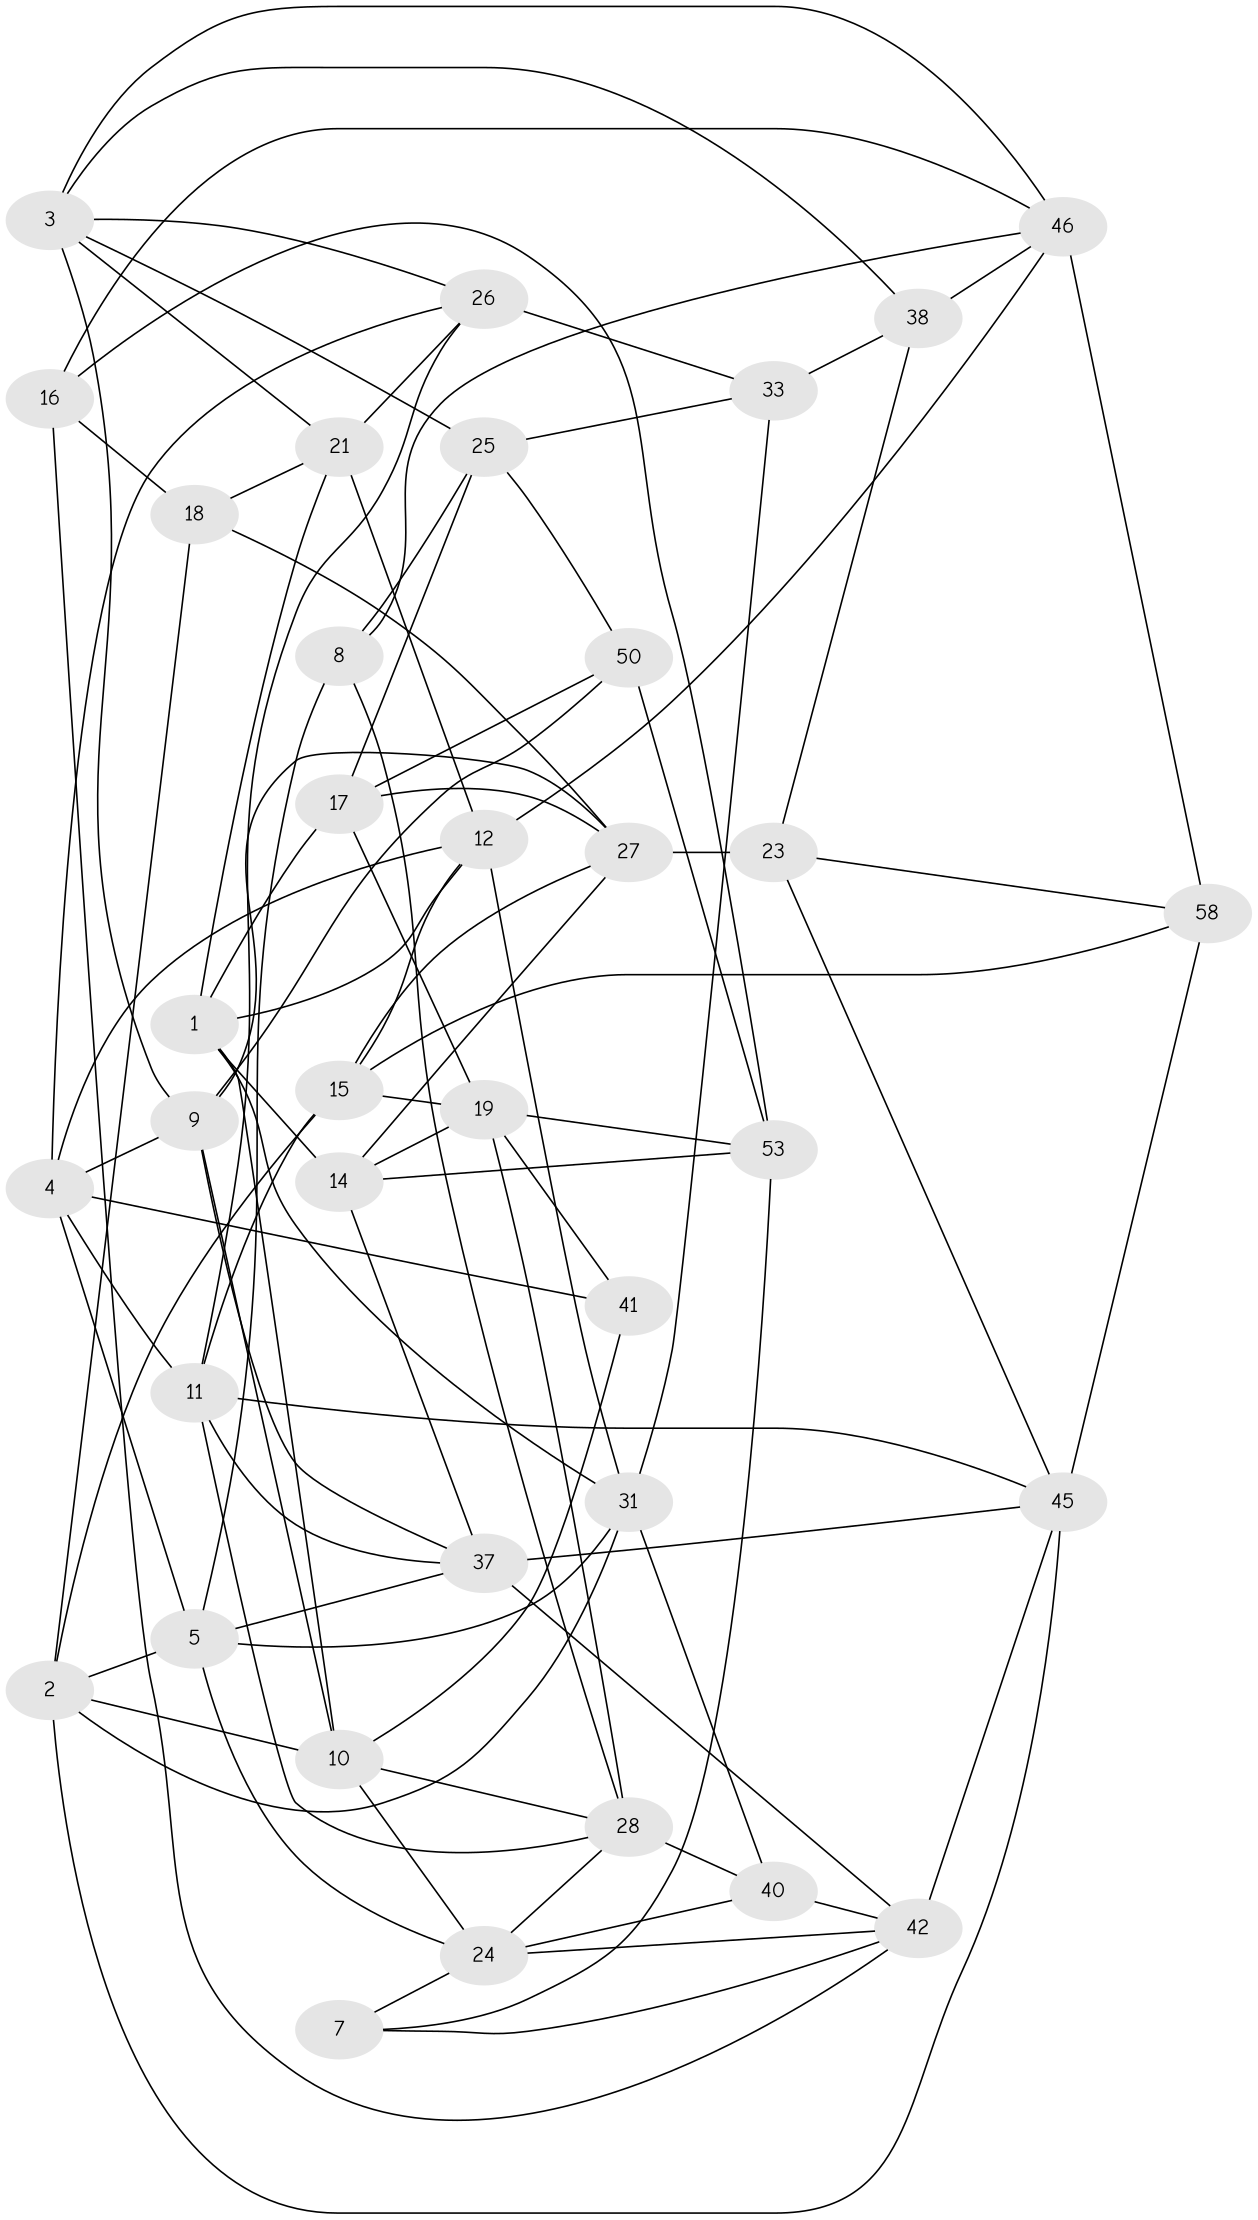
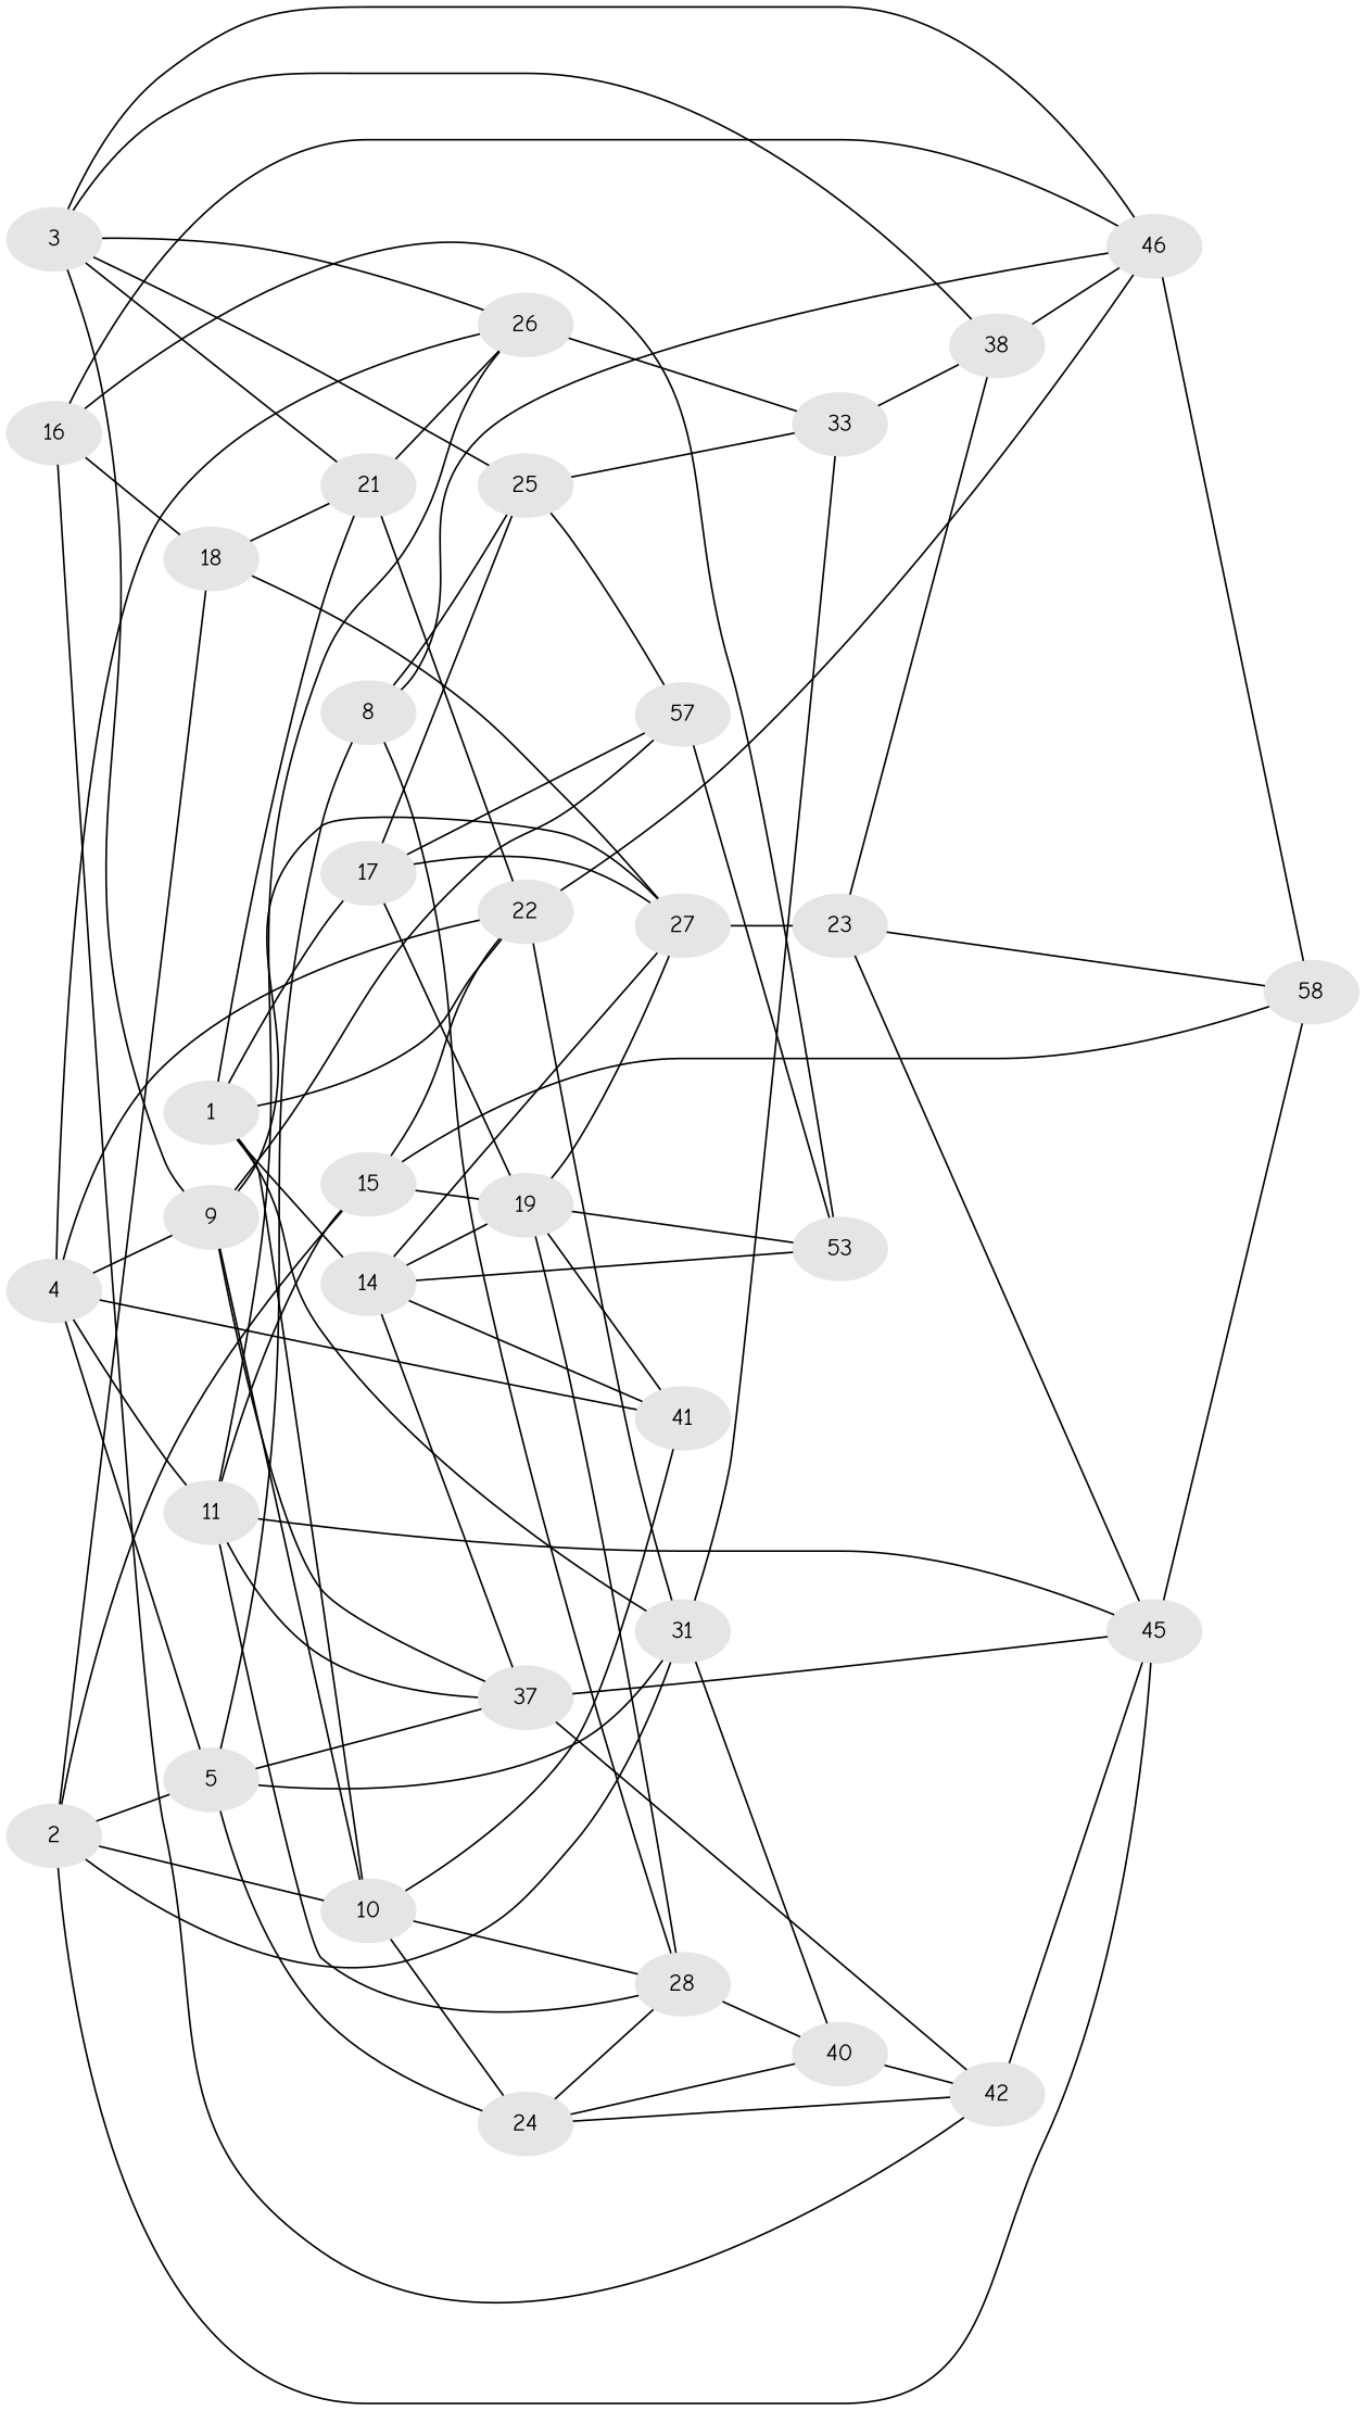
  graph {
    fontname="Comic Neue"
    rankdir=LR
    node [color=gray90 fontname="Comic Neue" style=filled]
    edge [fontname="Comic Neue"]
    1 [super="+6"]
    10 [super="+13"]
    14 [super="+52"]
    17 [super="+35"]
    21 [super="+27"]
-   22 [super="+48" label=12]
+   22 [super="+48"]
    31 [super="+57"]
    41
    24 [super="+56"]
    28 [super="+39"]
    37 [super="+44"]
    53 [super="+54"]
    n13 [label=27 super="+47"]
    19 [super="+34"]
    25 [super="+30"]
-   50
+   50 [label=57]
    26 [super="+55"]
    46 [super="+59"]
    40
    33
    2 [super="+60"]
    5 [super="+49"]
    15 [super="+32"]
    18
    45 [super="+61"]
    8
    58
    3 [super="+12"]
    9 [super="+36"]
    38
    4 [super="+51"]
    11 [super="+29"]
    42 [super="+43"]
-   7
    23
    16
    1 -- 10
    1 -- 14
    1 -- 17
    1 -- 21
    1 -- 22
    1 -- 31
    10 -- 41
    10 -- 24
    10 -- 28
+   14 -- 41
    14 -- 37
    14 -- 53
    14 -- n13
    14 -- 19
    17 -- n13
    17 -- 19
    17 -- 25 [weight=2]
    17 -- 50
    21 -- 22
    21 -- 26 [weight=2]
    22 -- 31
    22 -- 46
    31 -- 40
    31 -- 33
    24 -- 28
    24 -- 40
    24 -- 42
    28 -- 40
    37 -- 45
    37 -- 42
    n13 -- 23
    19 -- 41
    19 -- 28
    19 -- 53
    25 -- 50
    25 -- 33
    50 -- 53
    26 -- 33
    46 -- 58
    40 -- 42
    33 -- 38
    2 -- 10
    2 -- 31
    2 -- 5
    2 -- 15
    2 -- 18
    2 -- 45
    5 -- 31
    5 -- 24
    5 -- 37
    5 -- 8
    15 -- 22
-   15 -- n13
+   19 -- n13
    15 -- 19
    15 -- 58
    18 -- 21
    18 -- n13
    45 -- 58
    8 -- 28
    8 -- 25
    8 -- 46
    3 -- 21
    3 -- 25
    3 -- 26
    3 -- 46
    3 -- 9
    3 -- 38
    9 -- 10
    9 -- 37
    9 -- n13
    9 -- 50
    38 -- 46
    4 -- 22
    4 -- 41
    4 -- 26
    4 -- 5
    4 -- 9
    4 -- 11
    11 -- 28
    11 -- 37
    11 -- 26
    11 -- 15
    11 -- 45
    42 -- 45
-   7 -- 24
-   7 -- 53 [weight=2]
-   7 -- 42
    23 -- 45
    23 -- 58
    23 -- 38
    16 -- 53
    16 -- 46
    16 -- 18
    16 -- 42
  }
